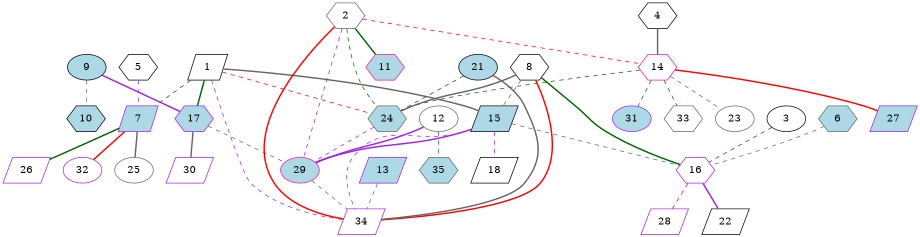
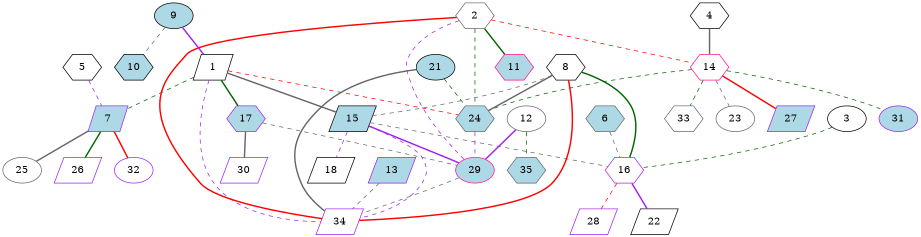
  graph {
    node [color=black fillcolor=white shape=hexagon style=filled]
    edge [color=gray40 style=dashed weight=1.0]
    1 [shape=parallelogram]
    7 [color=purple fillcolor=lightblue shape=parallelogram]
    15 [fillcolor=lightblue shape=parallelogram]
    17 [color=purple fillcolor=lightblue]
    24 [color=gray40 fillcolor=lightblue]
    34 [color=purple shape=parallelogram]
    25 [color=gray40 shape=ellipse]
    26 [color=purple shape=parallelogram]
    32 [color=purple shape=ellipse]
    29 [color=deeppink fillcolor=lightblue shape=ellipse]
    16 [color=purple]
    18 [shape=parallelogram]
    30 [color=purple shape=parallelogram]
    2 [color=gray40]
    11 [color=deeppink fillcolor=lightblue]
    14 [color=deeppink]
    23 [color=gray40 shape=ellipse]
    27 [color=purple fillcolor=lightblue shape=parallelogram]
    31 [color=purple fillcolor=lightblue shape=ellipse]
    33 [color=gray40]
    3 [shape=ellipse]
    22 [shape=parallelogram]
    28 [color=purple shape=parallelogram]
    4
    5
    6 [color=gray40 fillcolor=lightblue]
    8
    9 [fillcolor=lightblue shape=ellipse]
    10 [fillcolor=lightblue]
    12 [color=gray40 shape=ellipse]
    35 [color=gray40 fillcolor=lightblue]
    13 [color=purple fillcolor=lightblue shape=parallelogram]
    21 [fillcolor=lightblue shape=ellipse]
    1 -- 7 [color=darkgreen weight=2.0]
    1 -- 15 [style=bold]
    1 -- 17 [color=darkgreen style=bold]
    1 -- 24 [color=red]
    1 -- 34 [color=purple]
    7 -- 25 [style=bold]
    7 -- 26 [color=darkgreen style=bold]
    7 -- 32 [color=red style=bold]
    15 -- 34 [color=purple]
    15 -- 29 [color=purple style=bold]
    15 -- 16
    15 -- 18 [color=purple]
    17 -- 29 [weight=2.0]
    17 -- 30 [style=bold]
    24 -- 29 [color=purple]
    29 -- 34
    16 -- 22 [color=purple style=bold]
    16 -- 28 [color=red]
    2 -- 24 [color=darkgreen]
    2 -- 34 [color=red style=bold]
    2 -- 29 [color=purple]
    2 -- 11 [color=darkgreen style=bold]
    2 -- 14 [color=red]
    14 -- 24 [color=darkgreen]
    14 -- 23
    14 -- 27 [color=red style=bold]
    14 -- 31 [color=darkgreen]
    14 -- 33 [color=darkgreen]
    3 -- 16 [color=darkgreen]
    4 -- 14 [style=bold]
    5 -- 7 [color=purple]
    6 -- 16
    8 -- 15
    8 -- 24 [style=bold weight=2.0]
    8 -- 34 [color=red style=bold]
    8 -- 16 [color=darkgreen style=bold]
-   9 -- 17 [color=purple style=bold]
+   9 -- 1 [color=purple style=bold]
    9 -- 10
    12 -- 29 [color=purple style=bold]
    12 -- 35 [color=darkgreen]
    13 -- 34
    21 -- 24 [color=darkgreen]
    21 -- 34 [style=bold weight=2.0]
  }
